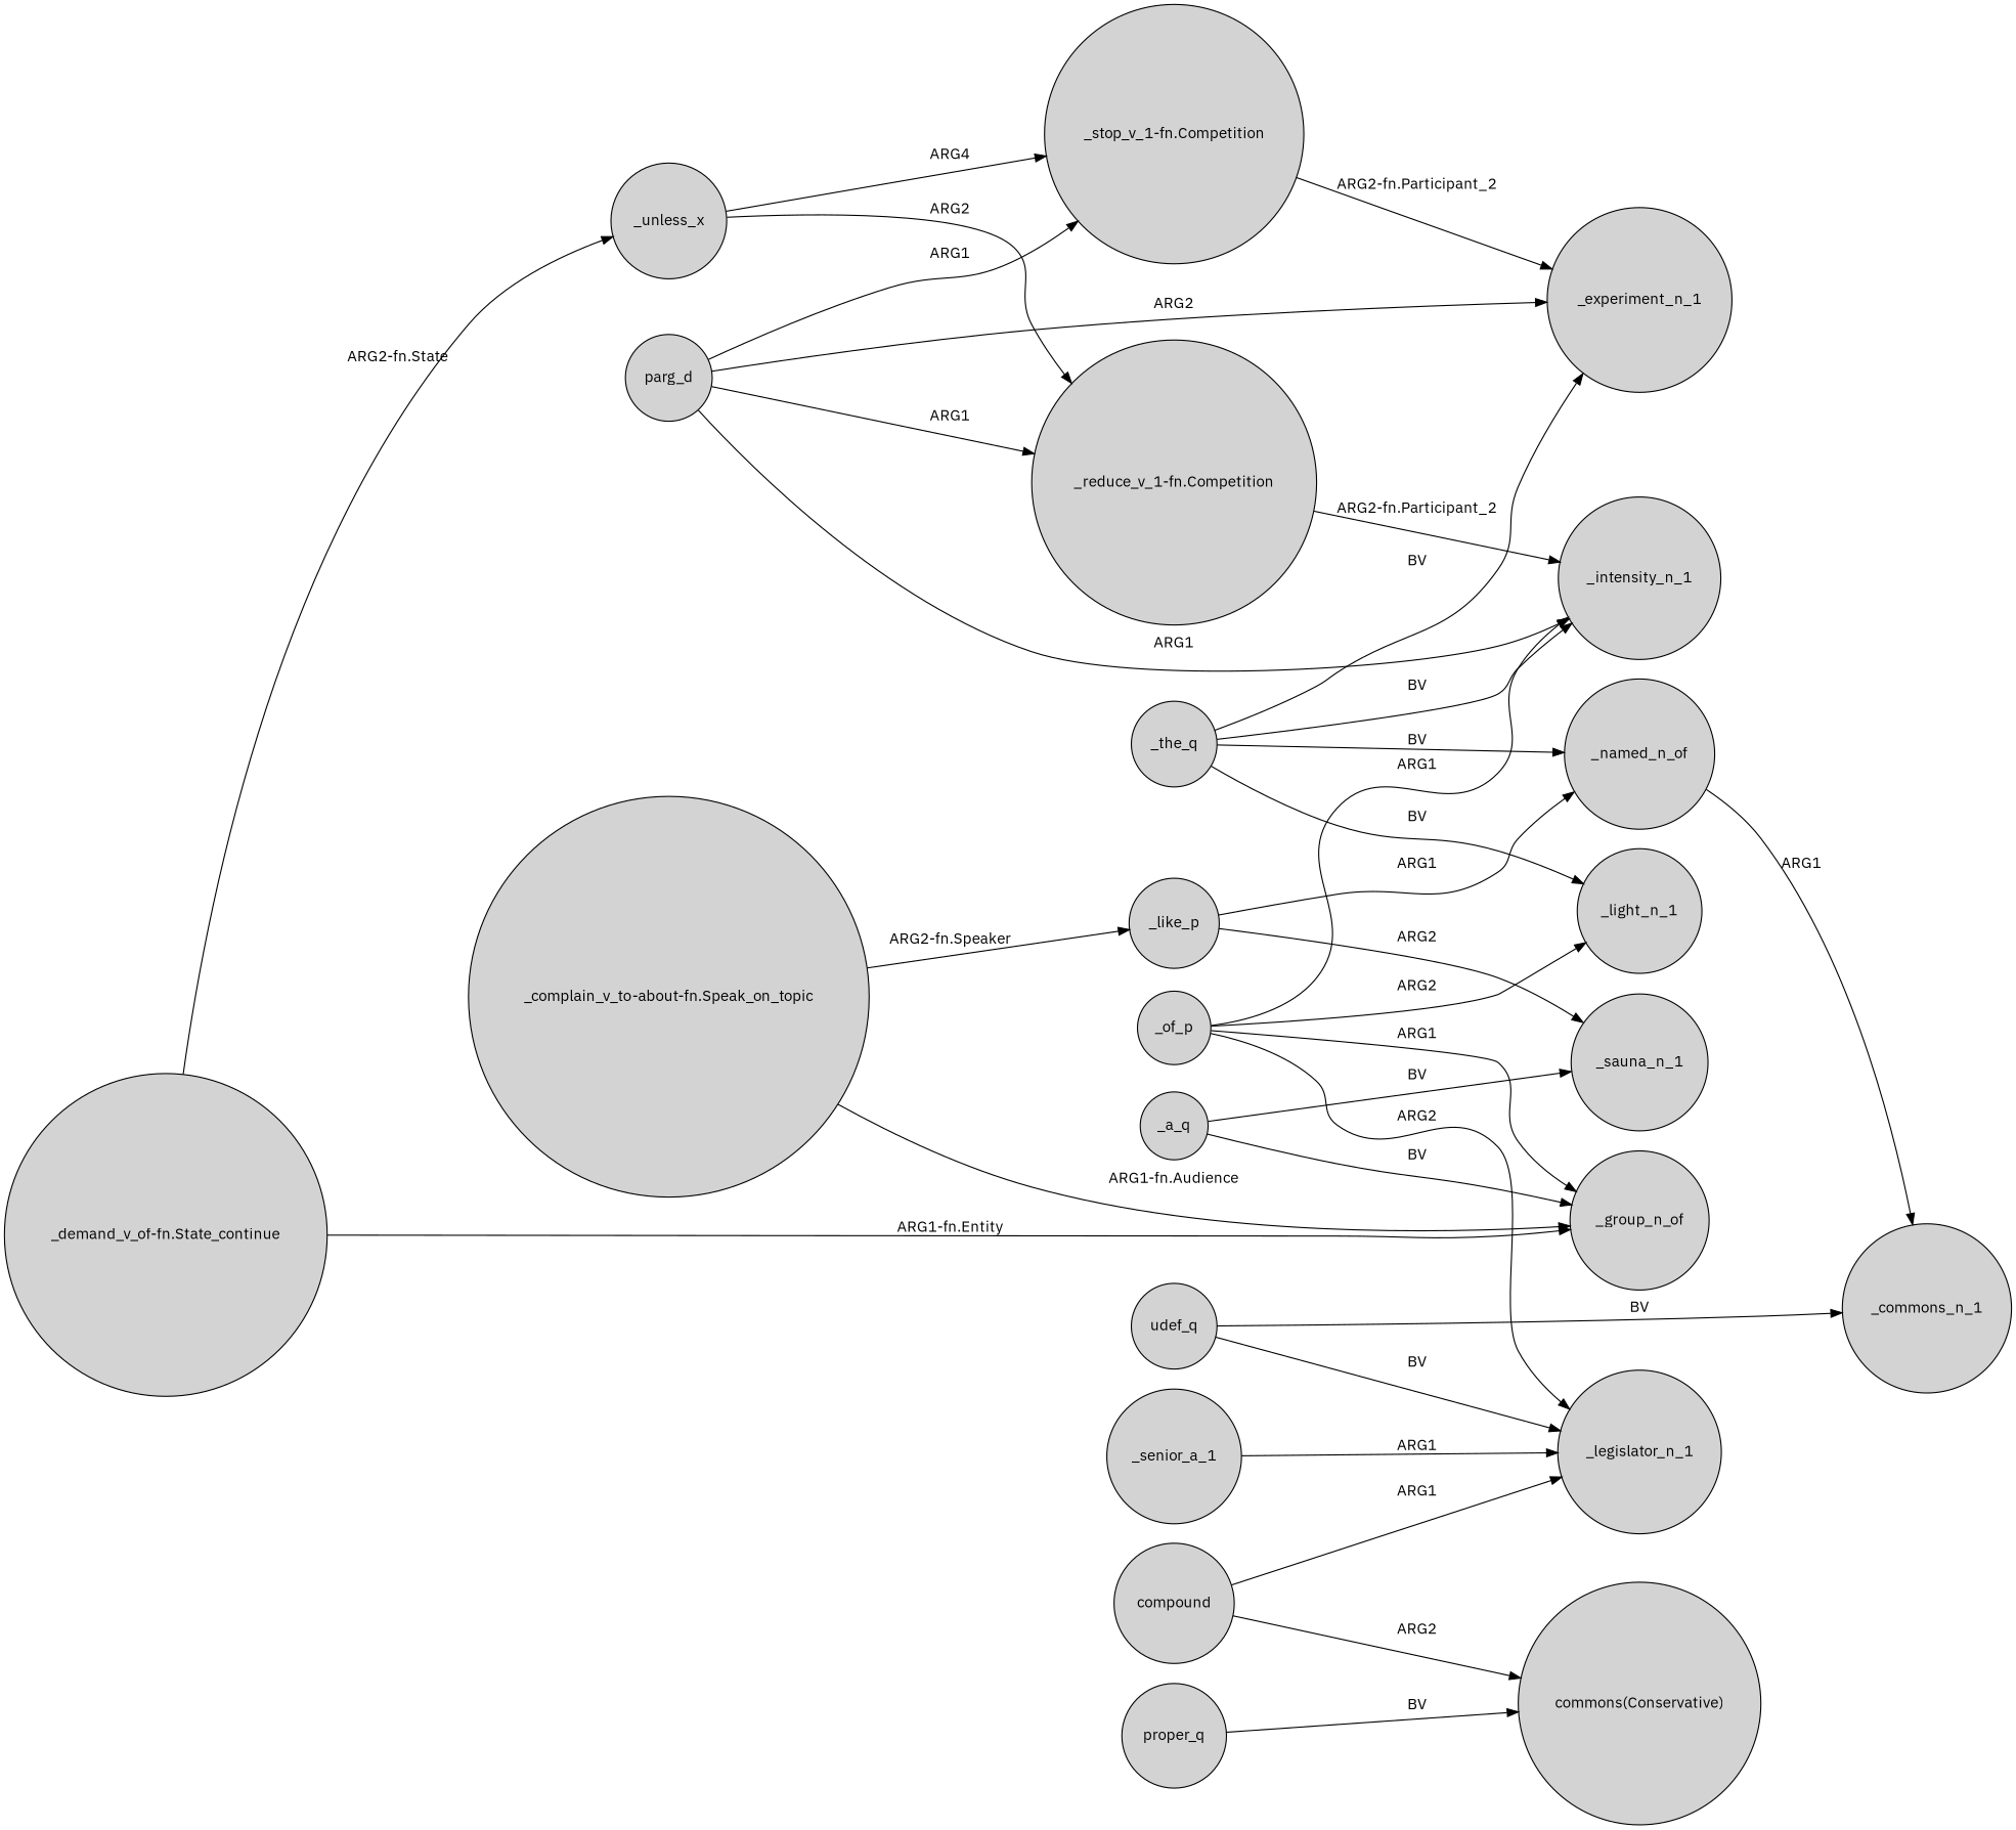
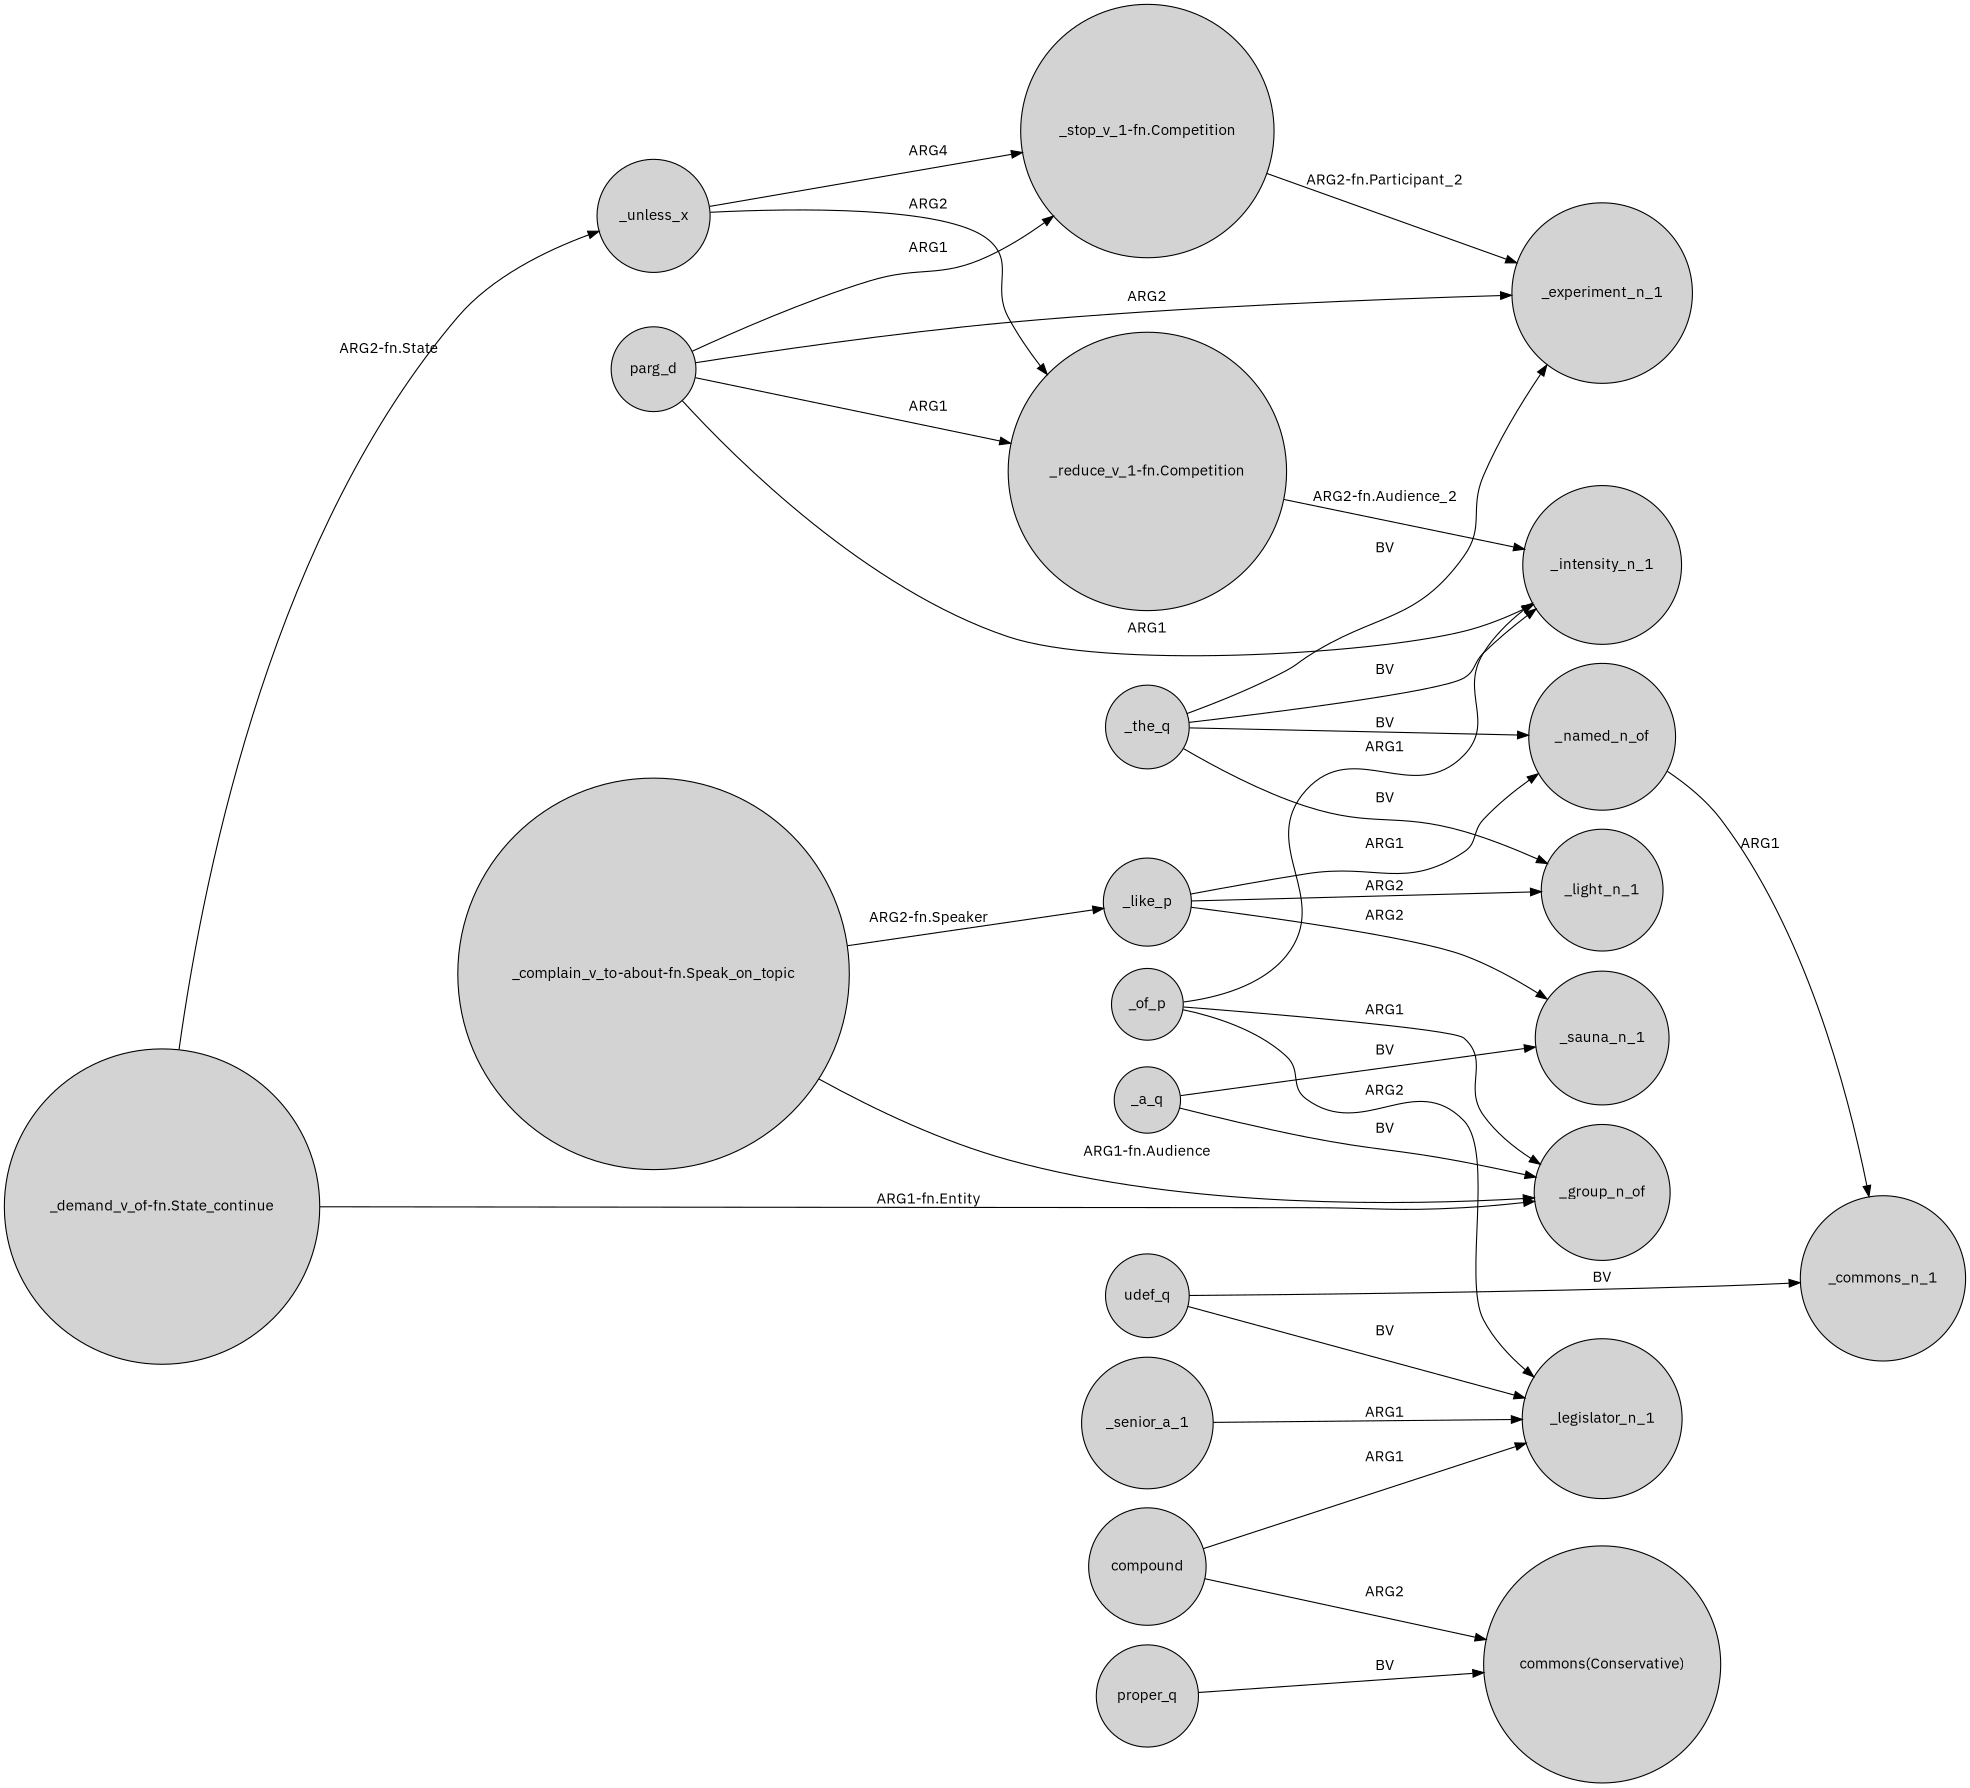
  digraph {
    fontname="IBM Plex Sans"
    rankdir=LR
    node [fontname="IBM Plex Sans" shape=circle style=filled]
    edge [fontname="IBM Plex Sans"]
    _unless_x
    "_reduce_v_1-fn.Competition"
    "_stop_v_1-fn.Competition"
    _intensity_n_1
    _experiment_n_1
    n6 [label=_named_n_of]
    _commons_n_1
    n8 [label="commons(Conservative)"]
    proper_q
    _the_q
    _light_n_1
    "_demand_v_of-fn.State_continue"
    _group_n_of
    _of_p
    _legislator_n_1
    compound
    _senior_a_1
    parg_d
    _a_q
    _sauna_n_1
    _like_p
    udef_q
    "_complain_v_to-about-fn.Speak_on_topic"
    _unless_x -> "_reduce_v_1-fn.Competition" [label=ARG2]
    _unless_x -> "_stop_v_1-fn.Competition" [label=ARG4]
-   "_reduce_v_1-fn.Competition" -> _intensity_n_1 [label="ARG2-fn.Participant_2"]
+   "_reduce_v_1-fn.Competition" -> _intensity_n_1 [label="ARG2-fn.Audience_2"]
    "_stop_v_1-fn.Competition" -> _experiment_n_1 [label="ARG2-fn.Participant_2"]
    n6 -> _commons_n_1 [label=ARG1]
    proper_q -> n8 [label=BV]
    _the_q -> _intensity_n_1 [label=BV]
    _the_q -> _experiment_n_1 [label=BV]
    _the_q -> n6 [label=BV]
    _the_q -> _light_n_1 [label=BV]
    "_demand_v_of-fn.State_continue" -> _unless_x [label="ARG2-fn.State"]
    "_demand_v_of-fn.State_continue" -> _group_n_of [label="ARG1-fn.Entity"]
    _of_p -> _intensity_n_1 [label=ARG1]
-   _of_p -> _light_n_1 [label=ARG2]
+   _like_p -> _light_n_1 [label=ARG2]
    _of_p -> _group_n_of [label=ARG1]
    _of_p -> _legislator_n_1 [label=ARG2]
    compound -> n8 [label=ARG2]
    compound -> _legislator_n_1 [label=ARG1]
    _senior_a_1 -> _legislator_n_1 [label=ARG1]
    parg_d -> "_reduce_v_1-fn.Competition" [label=ARG1]
    parg_d -> "_stop_v_1-fn.Competition" [label=ARG1]
    parg_d -> _intensity_n_1 [label=ARG1]
    parg_d -> _experiment_n_1 [label=ARG2]
    _a_q -> _group_n_of [label=BV]
    _a_q -> _sauna_n_1 [label=BV]
    _like_p -> n6 [label=ARG1]
    _like_p -> _sauna_n_1 [label=ARG2]
    udef_q -> _commons_n_1 [label=BV]
    udef_q -> _legislator_n_1 [label=BV]
    "_complain_v_to-about-fn.Speak_on_topic" -> _group_n_of [label="ARG1-fn.Audience"]
    "_complain_v_to-about-fn.Speak_on_topic" -> _like_p [label="ARG2-fn.Speaker"]
  }
